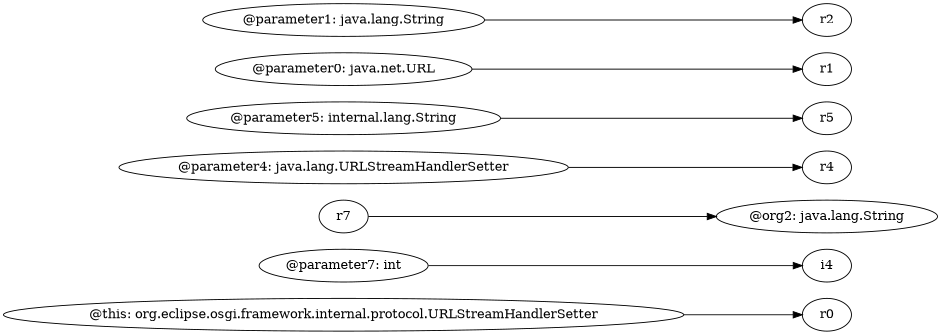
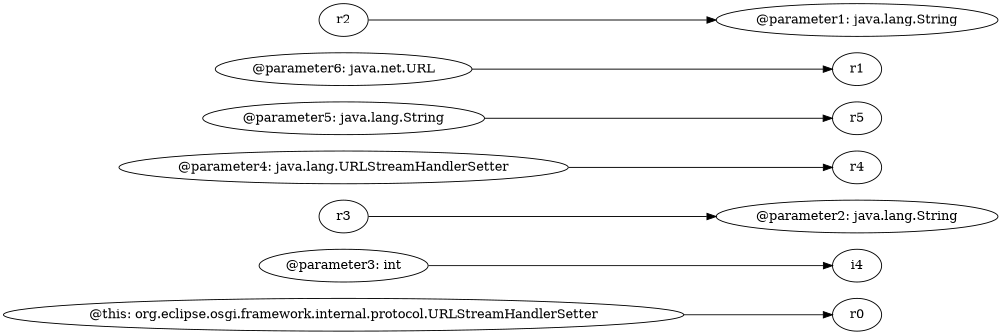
  digraph {
    rankdir=LR
    n1 [label="@this: org.eclipse.osgi.framework.internal.protocol.URLStreamHandlerSetter"]
    n2 [label=r0]
-   n3 [label="@parameter7: int"]
+   n3 [label="@parameter3: int"]
    n4 [label=i4]
-   n5 [label="@org2: java.lang.String"]
-   n6 [label=r7]
+   n5 [label="@parameter2: java.lang.String"]
+   n6 [label=r3]
    n7 [label="@parameter4: java.lang.URLStreamHandlerSetter"]
    n8 [label=r4]
-   n9 [label="@parameter5: internal.lang.String"]
+   n9 [label="@parameter5: java.lang.String"]
    n10 [label=r5]
-   n11 [label="@parameter0: java.net.URL"]
+   n11 [label="@parameter6: java.net.URL"]
    n12 [label=r1]
    n13 [label="@parameter1: java.lang.String"]
    n14 [label=r2]
    n1 -> n2
    n3 -> n4
    n6 -> n5
    n7 -> n8
    n9 -> n10
    n11 -> n12
-   n13 -> n14
+   n14 -> n13
  }
